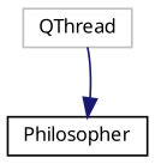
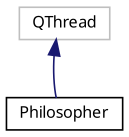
  digraph {
    rankdir=TB
    fontname="Noto Sans"
    node [fillcolor=white fontname="Noto Sans" fontsize=10 shape=record style=filled]
    n1 [color=grey75 height=0.2 label=QThread width=0.4]
    n2 [color=black height=0.2 label=Philosopher width=0.4]
-   n2 -> n1 [color=midnightblue dir=back fontname="Noto Sans" fontsize=10 labelfontname=Helvetica labelfontsize=10 style=solid]
+   n1 -> n2 [color=midnightblue dir=back fontname="Noto Sans" fontsize=10 labelfontname=Helvetica labelfontsize=10 style=solid]
  }
